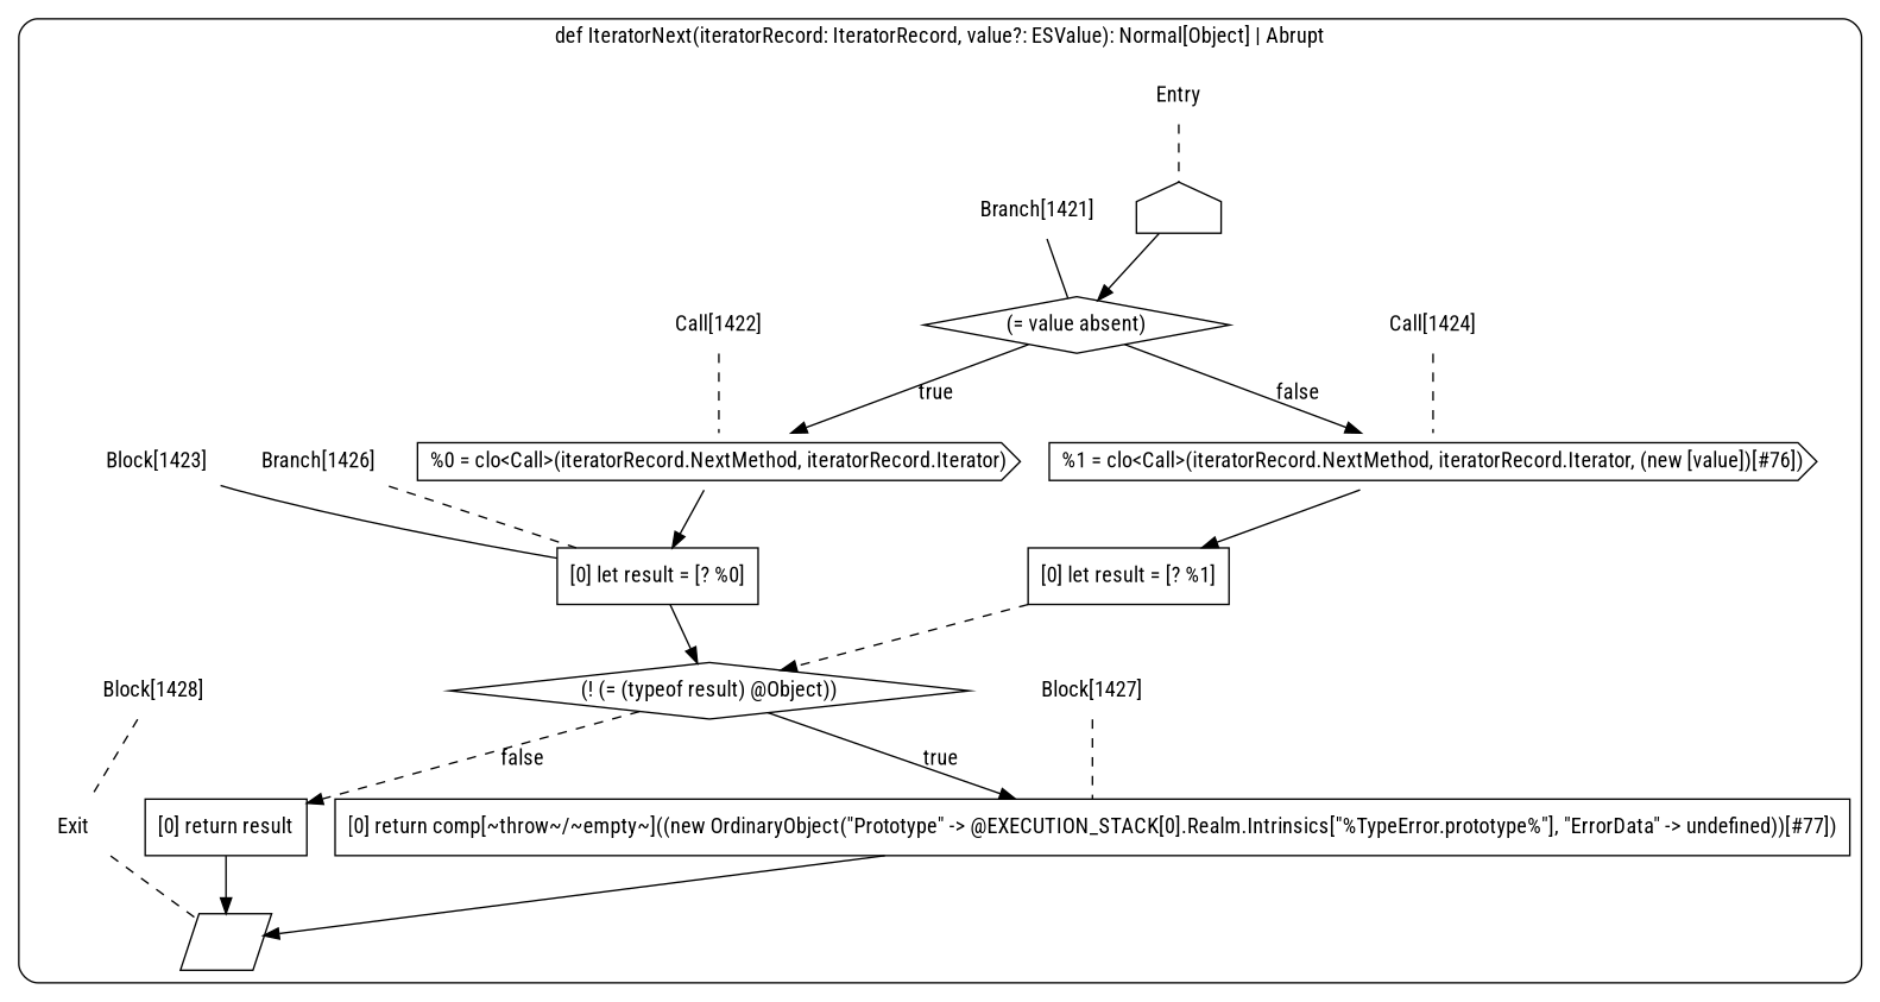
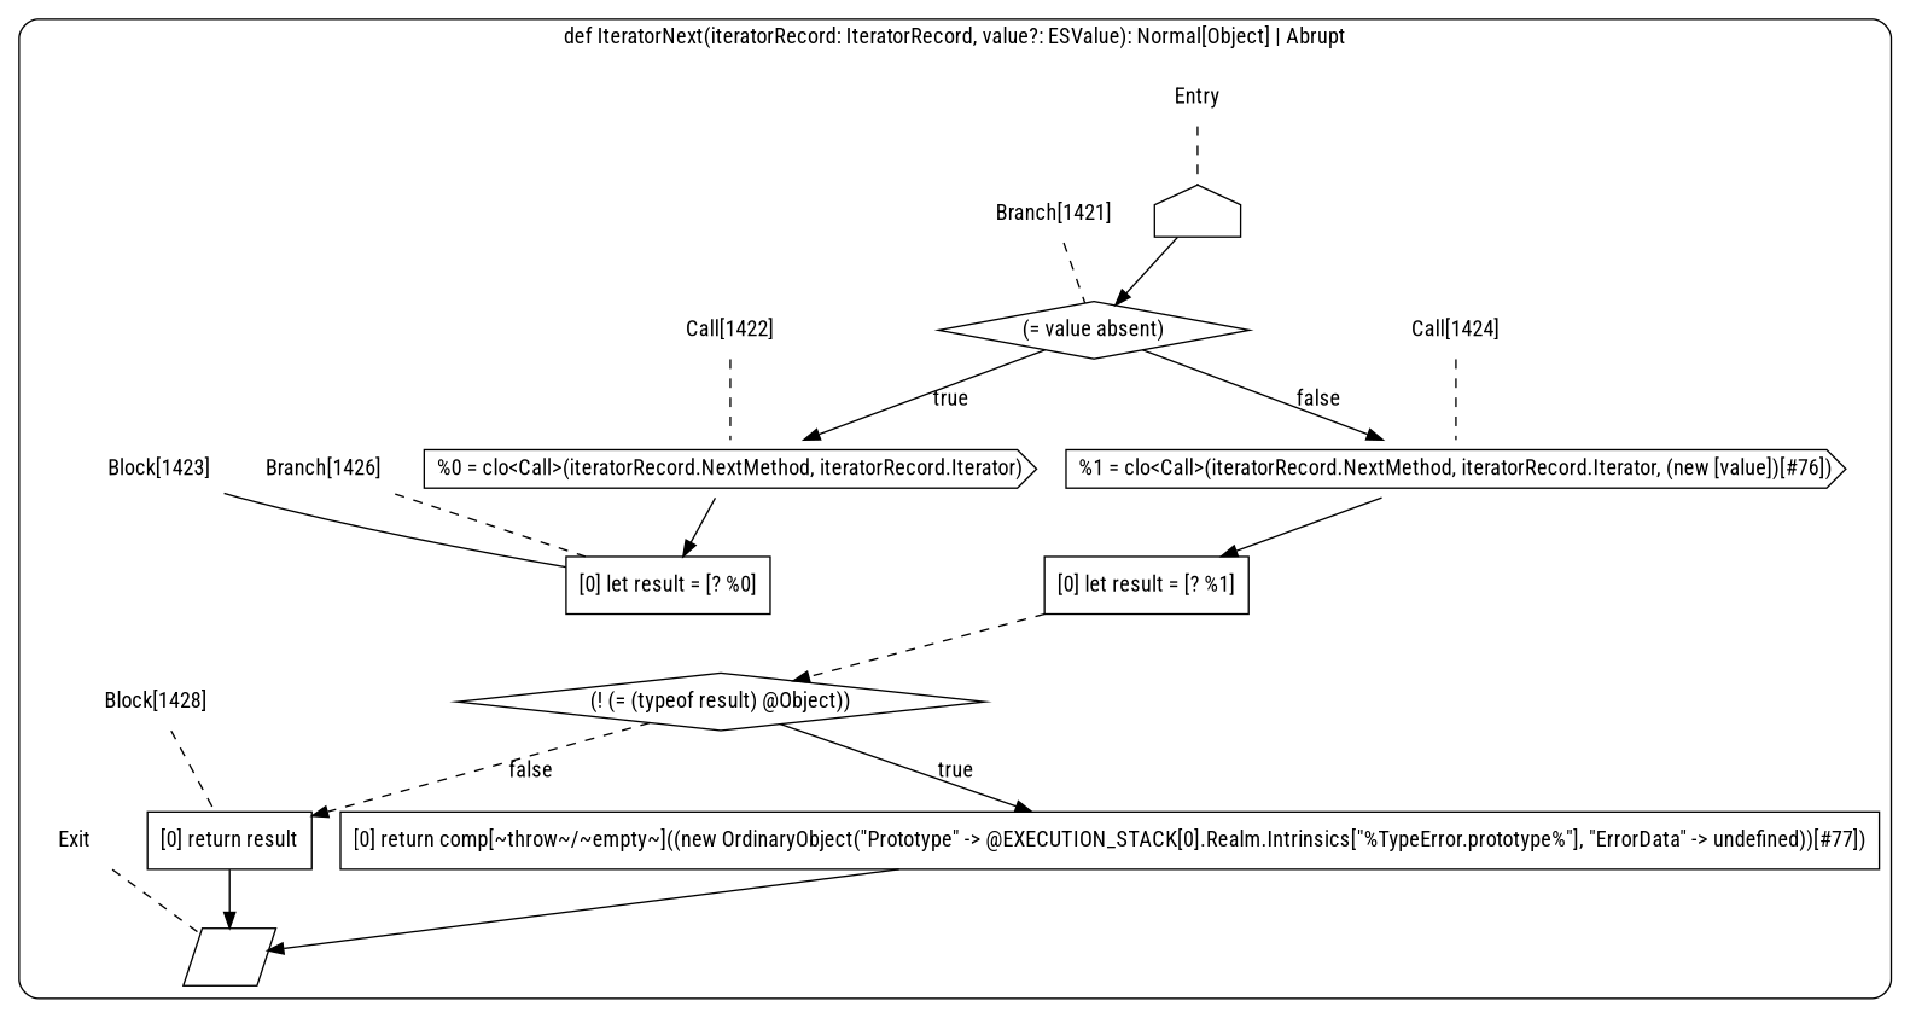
  digraph {
    fontname="Roboto Condensed"
    node [fontname="Roboto Condensed" shape=none color=black fillcolor=white style=filled]
    edge [color=black fontname="Roboto Condensed" style=dashed]
    n1 [label=<<font color="black">Entry</font>> color="" fillcolor="" style=""]
    n2 [label=" " shape=house]
    n3 [label=<<font color="black">(= value absent)</font>> shape=diamond]
    n4 [label=<<font color="black">%0 = clo&lt;Call&gt;(iteratorRecord.NextMethod, iteratorRecord.Iterator)</font>> shape=cds]
    n5 [label=<<font color="black">%1 = clo&lt;Call&gt;(iteratorRecord.NextMethod, iteratorRecord.Iterator, (new [value])[#76])</font>> shape=cds]
    n6 [label=<<font color="black">Exit</font>> color="" fillcolor="" style=""]
    n7 [label=" " shape=parallelogram]
    n8 [label=<<font color="black">Branch[1421]</font>> color="" fillcolor="" style=""]
    n9 [label=<<font color="black">[0] let result = [? %0]<BR ALIGN="LEFT"/></font>> shape=box]
    n10 [label=<<font color="black">[0] let result = [? %1]<BR ALIGN="LEFT"/></font>> shape=box]
    n11 [label=<<font color="black">Call[1422]</font>> color="" fillcolor="" style=""]
    n12 [label=<<font color="black">(! (= (typeof result) @Object))</font>> shape=diamond]
    n13 [label=<<font color="black">Call[1424]</font>> color="" fillcolor="" style=""]
    n14 [label=<<font color="black">Block[1423]</font>> color="" fillcolor="" style=""]
    n15 [label=<<font color="black">[0] return comp[~throw~/~empty~]((new OrdinaryObject(&quot;Prototype&quot; -&gt; @EXECUTION_STACK[0].Realm.Intrinsics[&quot;%TypeError.prototype%&quot;], &quot;ErrorData&quot; -&gt; undefined))[#77])<BR ALIGN="LEFT"/></font>> shape=box]
    n16 [label=<<font color="black">[0] return result<BR ALIGN="LEFT"/></font>> shape=box]
    n17 [label=<<font color="black">Branch[1426]</font>> color="" fillcolor="" style=""]
-   n18 [label=<<font color="black">Block[1427]</font>> color="" fillcolor="" style=""]
    n19 [label=<<font color="black">Block[1428]</font>> color="" fillcolor="" style=""]
    subgraph cluster_1 {
      label="def IteratorNext(iteratorRecord: IteratorRecord, value?: ESValue): Normal[Object] | Abrupt"
      style=rounded
      n1
      n2
      n3
      n4
      n5
      n6
      n7
      n8
      n9
      n10
      n11
      n12
      n13
      n14
      n15
      n16
      n17
-     n18
      n19
    }
    n1 -> n2 [arrowhead=none]
    n2 -> n3 [style=""]
    n3 -> n4 [label=<<font color="black">true</font>> style=""]
    n3 -> n5 [label=<<font color="black">false</font>> style=""]
    n4 -> n9 [style=""]
    n5 -> n10 [style=""]
    n6 -> n7 [arrowhead=none]
-   n8 -> n3 [arrowhead=none style=solid]
-   n9 -> n12 [style=""]
+   n8 -> n3 [arrowhead=none]
    n10 -> n12
    n11 -> n4 [arrowhead=none]
    n12 -> n15 [label=<<font color="black">true</font>> style=""]
    n12 -> n16 [label=<<font color="black">false</font>>]
    n13 -> n5 [arrowhead=none]
    n14 -> n9 [arrowhead=none style=solid]
    n15 -> n7 [style=""]
    n16 -> n7 [style=""]
    n17 -> n9 [arrowhead=none]
-   n18 -> n15 [arrowhead=none]
-   n19 -> n6 [arrowhead=none]
+   n19 -> n16 [arrowhead=none]
  }
